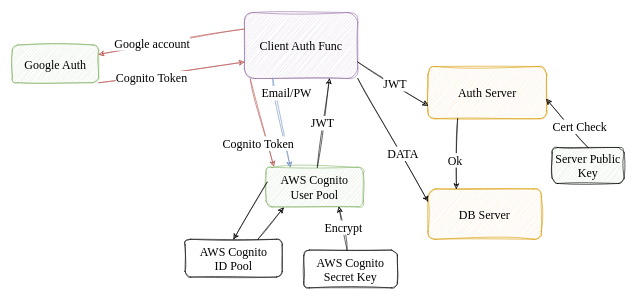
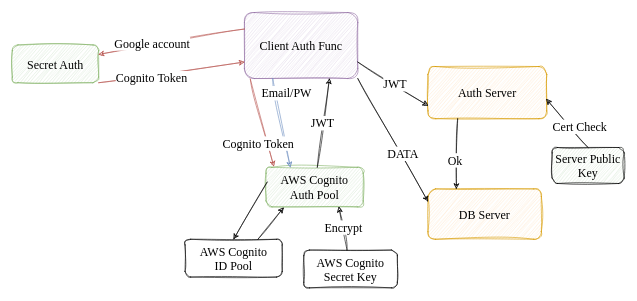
  <mxCell id="0" />
  <mxCell id="1" parent="0" />
- <mxCell id="2" value="AWS Cognito&lt;br&gt;User Pool" style="rounded=1;whiteSpace=wrap;html=1;hachureGap=4;fontFamily=Architects Daughter;fontSource=https%3A%2F%2Ffonts.googleapis.com%2Fcss%3Ffamily%3DArchitects%2BDaughter;fontSize=20;sketch=1;curveFitting=1;jiggle=2;fillColor=#d5e8d4;strokeColor=#82b366;" vertex="1" parent="1"><mxGeometry x="443" y="278" width="162" height="66" as="geometry" /></mxCell>
+ <mxCell id="2" value="AWS Cognito&lt;br&gt;Auth Pool" style="rounded=1;whiteSpace=wrap;html=1;hachureGap=4;fontFamily=Architects Daughter;fontSource=https%3A%2F%2Ffonts.googleapis.com%2Fcss%3Ffamily%3DArchitects%2BDaughter;fontSize=20;sketch=1;curveFitting=1;jiggle=2;fillColor=#d5e8d4;strokeColor=#82b366;" vertex="1" parent="1"><mxGeometry x="443" y="278" width="162" height="66" as="geometry" /></mxCell>
  <mxCell id="3" value="Auth Server" style="rounded=1;whiteSpace=wrap;html=1;sketch=1;hachureGap=4;jiggle=2;curveFitting=1;fontFamily=Architects Daughter;fontSource=https%3A%2F%2Ffonts.googleapis.com%2Fcss%3Ffamily%3DArchitects%2BDaughter;fontSize=20;fillColor=#ffe6cc;strokeColor=#d79b00;" vertex="1" parent="1"><mxGeometry x="713" y="110" width="198" height="87" as="geometry" /></mxCell>
  <mxCell id="4" value="Client Auth Func" style="rounded=1;whiteSpace=wrap;html=1;sketch=1;hachureGap=4;jiggle=2;curveFitting=1;fontFamily=Architects Daughter;fontSource=https%3A%2F%2Ffonts.googleapis.com%2Fcss%3Ffamily%3DArchitects%2BDaughter;fontSize=20;fillColor=#e1d5e7;strokeColor=#9673a6;" vertex="1" parent="1"><mxGeometry x="407" y="20" width="189" height="110" as="geometry" /></mxCell>
  <mxCell id="5" value="" style="endArrow=classic;html=1;rounded=0;sketch=1;hachureGap=4;jiggle=2;curveFitting=1;fontFamily=Architects Daughter;fontSource=https%3A%2F%2Ffonts.googleapis.com%2Fcss%3Ffamily%3DArchitects%2BDaughter;fontSize=16;entryX=0.25;entryY=0;entryDx=0;entryDy=0;exitX=0.25;exitY=1;exitDx=0;exitDy=0;fillColor=#dae8fc;strokeColor=#6c8ebf;" edge="1" parent="1" source="4" target="2"><mxGeometry width="50" height="50" relative="1" as="geometry"><mxPoint x="110" y="295" as="sourcePoint" /><mxPoint x="160" y="245" as="targetPoint" /></mxGeometry></mxCell>
  <mxCell id="6" value="Email/PW" style="edgeLabel;html=1;align=center;verticalAlign=middle;resizable=0;points=[];fontSize=20;fontFamily=Architects Daughter;" vertex="1" connectable="0" parent="5"><mxGeometry x="-0.309" relative="1" as="geometry"><mxPoint x="12" y="-28" as="offset" /></mxGeometry></mxCell>
- <mxCell id="7" value="Google Auth" style="rounded=1;whiteSpace=wrap;html=1;sketch=1;hachureGap=4;jiggle=2;curveFitting=1;fontFamily=Architects Daughter;fontSource=https%3A%2F%2Ffonts.googleapis.com%2Fcss%3Ffamily%3DArchitects%2BDaughter;fontSize=20;fillColor=#d5e8d4;strokeColor=#82b366;" vertex="1" parent="1"><mxGeometry x="20" y="74" width="144" height="63" as="geometry" /></mxCell>
+ <mxCell id="7" value="Secret Auth" style="rounded=1;whiteSpace=wrap;html=1;sketch=1;hachureGap=4;jiggle=2;curveFitting=1;fontFamily=Architects Daughter;fontSource=https%3A%2F%2Ffonts.googleapis.com%2Fcss%3Ffamily%3DArchitects%2BDaughter;fontSize=20;fillColor=#d5e8d4;strokeColor=#82b366;" vertex="1" parent="1"><mxGeometry x="20" y="74" width="144" height="63" as="geometry" /></mxCell>
  <mxCell id="8" value="" style="endArrow=classic;html=1;rounded=0;sketch=1;hachureGap=4;jiggle=2;curveFitting=1;fontFamily=Architects Daughter;fontSource=https%3A%2F%2Ffonts.googleapis.com%2Fcss%3Ffamily%3DArchitects%2BDaughter;fontSize=16;exitX=0;exitY=0.25;exitDx=0;exitDy=0;entryX=1;entryY=0.25;entryDx=0;entryDy=0;fillColor=#f8cecc;strokeColor=#b85450;" edge="1" parent="1" source="4" target="7"><mxGeometry width="50" height="50" relative="1" as="geometry"><mxPoint x="209" y="385" as="sourcePoint" /><mxPoint x="259" y="335" as="targetPoint" /></mxGeometry></mxCell>
  <mxCell id="9" value="Google account" style="edgeLabel;html=1;align=center;verticalAlign=middle;resizable=0;points=[];fontSize=20;fontFamily=Architects Daughter;" vertex="1" connectable="0" parent="8"><mxGeometry x="0.261" y="-4" relative="1" as="geometry"><mxPoint as="offset" /></mxGeometry></mxCell>
  <mxCell id="10" value="" style="endArrow=classic;html=1;rounded=0;sketch=1;hachureGap=4;jiggle=2;curveFitting=1;fontFamily=Architects Daughter;fontSource=https%3A%2F%2Ffonts.googleapis.com%2Fcss%3Ffamily%3DArchitects%2BDaughter;fontSize=16;exitX=1;exitY=1;exitDx=0;exitDy=0;entryX=0;entryY=0.75;entryDx=0;entryDy=0;fillColor=#f8cecc;strokeColor=#b85450;" edge="1" parent="1" source="7" target="4"><mxGeometry width="50" height="50" relative="1" as="geometry"><mxPoint x="254" y="484" as="sourcePoint" /><mxPoint x="304" y="434" as="targetPoint" /></mxGeometry></mxCell>
  <mxCell id="11" value="Cognito&amp;nbsp;Token" style="edgeLabel;html=1;align=center;verticalAlign=middle;resizable=0;points=[];fontSize=20;fontFamily=Architects Daughter;" vertex="1" connectable="0" parent="10"><mxGeometry x="0.646" y="-3" relative="1" as="geometry"><mxPoint x="-113" y="17" as="offset" /></mxGeometry></mxCell>
  <mxCell id="12" value="" style="endArrow=classic;html=1;rounded=0;sketch=1;hachureGap=4;jiggle=2;curveFitting=1;fontFamily=Architects Daughter;fontSource=https%3A%2F%2Ffonts.googleapis.com%2Fcss%3Ffamily%3DArchitects%2BDaughter;fontSize=16;exitX=0.052;exitY=1.009;exitDx=0;exitDy=0;exitPerimeter=0;entryX=0.08;entryY=-0.021;entryDx=0;entryDy=0;entryPerimeter=0;fillColor=#f8cecc;strokeColor=#b85450;" edge="1" parent="1" source="4" target="2"><mxGeometry width="50" height="50" relative="1" as="geometry"><mxPoint x="146" y="268" as="sourcePoint" /><mxPoint x="196" y="218" as="targetPoint" /></mxGeometry></mxCell>
  <mxCell id="13" value="Cognito Token" style="edgeLabel;html=1;align=center;verticalAlign=middle;resizable=0;points=[];fontSize=20;fontFamily=Architects Daughter;" vertex="1" connectable="0" parent="12"><mxGeometry x="-0.35" relative="1" as="geometry"><mxPoint y="59" as="offset" /></mxGeometry></mxCell>
  <mxCell id="14" value="" style="endArrow=classic;html=1;rounded=0;sketch=1;hachureGap=4;jiggle=2;curveFitting=1;fontFamily=Architects Daughter;fontSource=https%3A%2F%2Ffonts.googleapis.com%2Fcss%3Ffamily%3DArchitects%2BDaughter;fontSize=16;entryX=0.75;entryY=1;entryDx=0;entryDy=0;" edge="1" parent="1" source="2" target="4"><mxGeometry width="50" height="50" relative="1" as="geometry"><mxPoint x="542" y="425" as="sourcePoint" /><mxPoint x="646" y="209" as="targetPoint" /></mxGeometry></mxCell>
  <mxCell id="15" value="JWT" style="edgeLabel;html=1;align=center;verticalAlign=middle;resizable=0;points=[];fontSize=20;fontFamily=Architects Daughter;" vertex="1" connectable="0" parent="14"><mxGeometry x="0.003" y="2" relative="1" as="geometry"><mxPoint as="offset" /></mxGeometry></mxCell>
  <mxCell id="16" value="AWS Cognito&lt;br&gt;ID Pool" style="rounded=1;whiteSpace=wrap;html=1;sketch=1;hachureGap=4;jiggle=2;curveFitting=1;fontFamily=Architects Daughter;fontSource=https%3A%2F%2Ffonts.googleapis.com%2Fcss%3Ffamily%3DArchitects%2BDaughter;fontSize=20;" vertex="1" parent="1"><mxGeometry x="308" y="398" width="162" height="63" as="geometry" /></mxCell>
  <mxCell id="17" value="AWS Cognito&lt;br&gt;Secret Key" style="rounded=1;whiteSpace=wrap;html=1;sketch=1;hachureGap=4;jiggle=2;curveFitting=1;fontFamily=Architects Daughter;fontSource=https%3A%2F%2Ffonts.googleapis.com%2Fcss%3Ffamily%3DArchitects%2BDaughter;fontSize=20;" vertex="1" parent="1"><mxGeometry x="506" y="416" width="156" height="63" as="geometry" /></mxCell>
  <mxCell id="18" value="" style="endArrow=classic;html=1;rounded=0;sketch=1;hachureGap=4;jiggle=2;curveFitting=1;fontFamily=Architects Daughter;fontSource=https%3A%2F%2Ffonts.googleapis.com%2Fcss%3Ffamily%3DArchitects%2BDaughter;fontSize=16;exitX=0.012;exitY=0.373;exitDx=0;exitDy=0;exitPerimeter=0;entryX=0.5;entryY=0;entryDx=0;entryDy=0;" edge="1" parent="1" source="2" target="16"><mxGeometry width="50" height="50" relative="1" as="geometry"><mxPoint x="254" y="331" as="sourcePoint" /><mxPoint x="304" y="281" as="targetPoint" /></mxGeometry></mxCell>
  <mxCell id="19" value="" style="endArrow=classic;html=1;rounded=0;sketch=1;hachureGap=4;jiggle=2;curveFitting=1;fontFamily=Architects Daughter;fontSource=https%3A%2F%2Ffonts.googleapis.com%2Fcss%3Ffamily%3DArchitects%2BDaughter;fontSize=16;exitX=0.75;exitY=0;exitDx=0;exitDy=0;entryX=0.18;entryY=1.021;entryDx=0;entryDy=0;entryPerimeter=0;" edge="1" parent="1" source="16" target="2"><mxGeometry width="50" height="50" relative="1" as="geometry"><mxPoint x="281" y="421" as="sourcePoint" /><mxPoint x="331" y="371" as="targetPoint" /></mxGeometry></mxCell>
  <mxCell id="20" value="" style="endArrow=classic;html=1;rounded=0;sketch=1;hachureGap=4;jiggle=2;curveFitting=1;fontFamily=Architects Daughter;fontSource=https%3A%2F%2Ffonts.googleapis.com%2Fcss%3Ffamily%3DArchitects%2BDaughter;fontSize=16;entryX=0.75;entryY=1;entryDx=0;entryDy=0;" edge="1" parent="1" source="17" target="2"><mxGeometry width="50" height="50" relative="1" as="geometry"><mxPoint x="524" y="592" as="sourcePoint" /><mxPoint x="574" y="542" as="targetPoint" /></mxGeometry></mxCell>
  <mxCell id="21" value="Encrypt" style="edgeLabel;html=1;align=center;verticalAlign=middle;resizable=0;points=[];fontSize=20;fontFamily=Architects Daughter;" vertex="1" connectable="0" parent="20"><mxGeometry x="0.07" y="-1" relative="1" as="geometry"><mxPoint as="offset" /></mxGeometry></mxCell>
  <mxCell id="22" value="Server Public Key" style="rounded=1;whiteSpace=wrap;html=1;sketch=1;hachureGap=4;jiggle=2;curveFitting=1;fontFamily=Architects Daughter;fontSource=https%3A%2F%2Ffonts.googleapis.com%2Fcss%3Ffamily%3DArchitects%2BDaughter;fontSize=20;fillColor=#d5e8d4;" vertex="1" parent="1"><mxGeometry x="920" y="245" width="120" height="60" as="geometry" /></mxCell>
  <mxCell id="23" value="" style="endArrow=classic;html=1;rounded=0;sketch=1;hachureGap=4;jiggle=2;curveFitting=1;fontFamily=Architects Daughter;fontSource=https%3A%2F%2Ffonts.googleapis.com%2Fcss%3Ffamily%3DArchitects%2BDaughter;fontSize=16;entryX=0.997;entryY=0.626;entryDx=0;entryDy=0;entryPerimeter=0;exitX=0.5;exitY=0;exitDx=0;exitDy=0;" edge="1" parent="1" source="22" target="3"><mxGeometry width="50" height="50" relative="1" as="geometry"><mxPoint x="965" y="286" as="sourcePoint" /><mxPoint x="1015" y="236" as="targetPoint" /></mxGeometry></mxCell>
  <mxCell id="24" value="Cert Check" style="edgeLabel;html=1;align=center;verticalAlign=middle;resizable=0;points=[];fontSize=20;fontFamily=Architects Daughter;" vertex="1" connectable="0" parent="23"><mxGeometry x="0.009" y="-6" relative="1" as="geometry"><mxPoint x="16" y="9" as="offset" /></mxGeometry></mxCell>
  <mxCell id="25" value="" style="endArrow=classic;html=1;rounded=0;sketch=1;hachureGap=4;jiggle=2;curveFitting=1;fontFamily=Architects Daughter;fontSource=https%3A%2F%2Ffonts.googleapis.com%2Fcss%3Ffamily%3DArchitects%2BDaughter;fontSize=16;exitX=1;exitY=0.75;exitDx=0;exitDy=0;entryX=0;entryY=0.75;entryDx=0;entryDy=0;" edge="1" parent="1" source="4" target="3"><mxGeometry width="50" height="50" relative="1" as="geometry"><mxPoint x="668" y="88" as="sourcePoint" /><mxPoint x="718" y="38" as="targetPoint" /></mxGeometry></mxCell>
  <mxCell id="26" value="JWT" style="edgeLabel;html=1;align=center;verticalAlign=middle;resizable=0;points=[];fontSize=20;fontFamily=Architects Daughter;" vertex="1" connectable="0" parent="25"><mxGeometry x="0.026" y="2" relative="1" as="geometry"><mxPoint as="offset" /></mxGeometry></mxCell>
  <mxCell id="27" value="DB Server" style="rounded=1;whiteSpace=wrap;html=1;sketch=1;hachureGap=4;jiggle=2;curveFitting=1;fontFamily=Architects Daughter;fontSource=https%3A%2F%2Ffonts.googleapis.com%2Fcss%3Ffamily%3DArchitects%2BDaughter;fontSize=20;fillColor=#ffe6cc;strokeColor=#d79b00;" vertex="1" parent="1"><mxGeometry x="713" y="314" width="189" height="84" as="geometry" /></mxCell>
  <mxCell id="28" value="" style="endArrow=classic;html=1;rounded=0;sketch=1;hachureGap=4;jiggle=2;curveFitting=1;fontFamily=Architects Daughter;fontSource=https%3A%2F%2Ffonts.googleapis.com%2Fcss%3Ffamily%3DArchitects%2BDaughter;fontSize=16;exitX=0.25;exitY=1;exitDx=0;exitDy=0;entryX=0.25;entryY=0;entryDx=0;entryDy=0;" edge="1" parent="1" source="3" target="27"><mxGeometry width="50" height="50" relative="1" as="geometry"><mxPoint x="830" y="295" as="sourcePoint" /><mxPoint x="880" y="245" as="targetPoint" /></mxGeometry></mxCell>
  <mxCell id="29" value="Ok" style="edgeLabel;html=1;align=center;verticalAlign=middle;resizable=0;points=[];fontSize=20;fontFamily=Architects Daughter;" vertex="1" connectable="0" parent="28"><mxGeometry x="0.175" y="-4" relative="1" as="geometry"><mxPoint as="offset" /></mxGeometry></mxCell>
  <mxCell id="30" value="" style="endArrow=classic;html=1;rounded=0;sketch=1;hachureGap=4;jiggle=2;curveFitting=1;fontFamily=Architects Daughter;fontSource=https%3A%2F%2Ffonts.googleapis.com%2Fcss%3Ffamily%3DArchitects%2BDaughter;fontSize=16;exitX=1;exitY=1;exitDx=0;exitDy=0;entryX=0;entryY=0.25;entryDx=0;entryDy=0;" edge="1" parent="1" source="4" target="27"><mxGeometry width="50" height="50" relative="1" as="geometry"><mxPoint x="623" y="268" as="sourcePoint" /><mxPoint x="673" y="218" as="targetPoint" /></mxGeometry></mxCell>
  <mxCell id="31" value="DATA" style="edgeLabel;html=1;align=center;verticalAlign=middle;resizable=0;points=[];fontSize=20;fontFamily=Architects Daughter;" vertex="1" connectable="0" parent="30"><mxGeometry x="0.235" y="3" relative="1" as="geometry"><mxPoint y="-1" as="offset" /></mxGeometry></mxCell>
